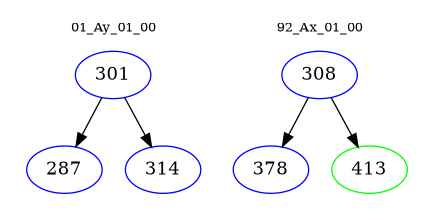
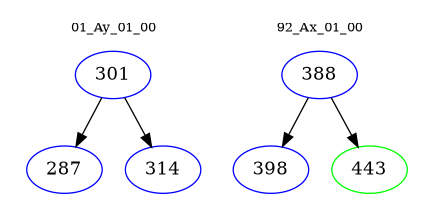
  digraph {
    node [color=blue]
    edge [color=black]
    n1 [label=301]
    n2 [label=287]
    n3 [label=314]
-   n4 [label=308]
-   n5 [label=378]
-   n6 [color=green label=413]
+   n4 [label=388]
+   n5 [label=398]
+   n6 [color=green label=443]
    subgraph cluster_1 {
      color=white
      fontsize=10
      label="01_Ay_01_00"
      n1
      n2
      n3
    }
    subgraph cluster_2 {
      color=white
      fontsize=10
      label="92_Ax_01_00"
      n4
      n5
      n6
    }
    n1 -> n2
    n1 -> n3
    n4 -> n5
    n4 -> n6
  }
